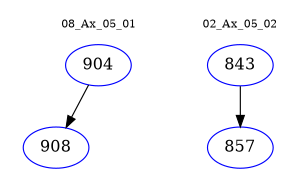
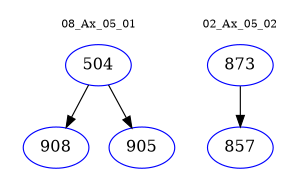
  digraph {
    node [color=blue]
    edge [color=black]
-   n1 [label=904]
+   n1 [label=504]
    n2 [label=908]
-   n4 [label=843]
+   n3 [label=905]
+   n4 [label=873]
    n5 [label=857]
    subgraph cluster_1 {
      color=white
      fontsize=10
      label="08_Ax_05_01"
      n1
      n2
+     n3
    }
    subgraph cluster_2 {
      color=white
      fontsize=10
      label="02_Ax_05_02"
      n4
      n5
    }
    n1 -> n2
+   n1 -> n3
    n4 -> n5
  }
